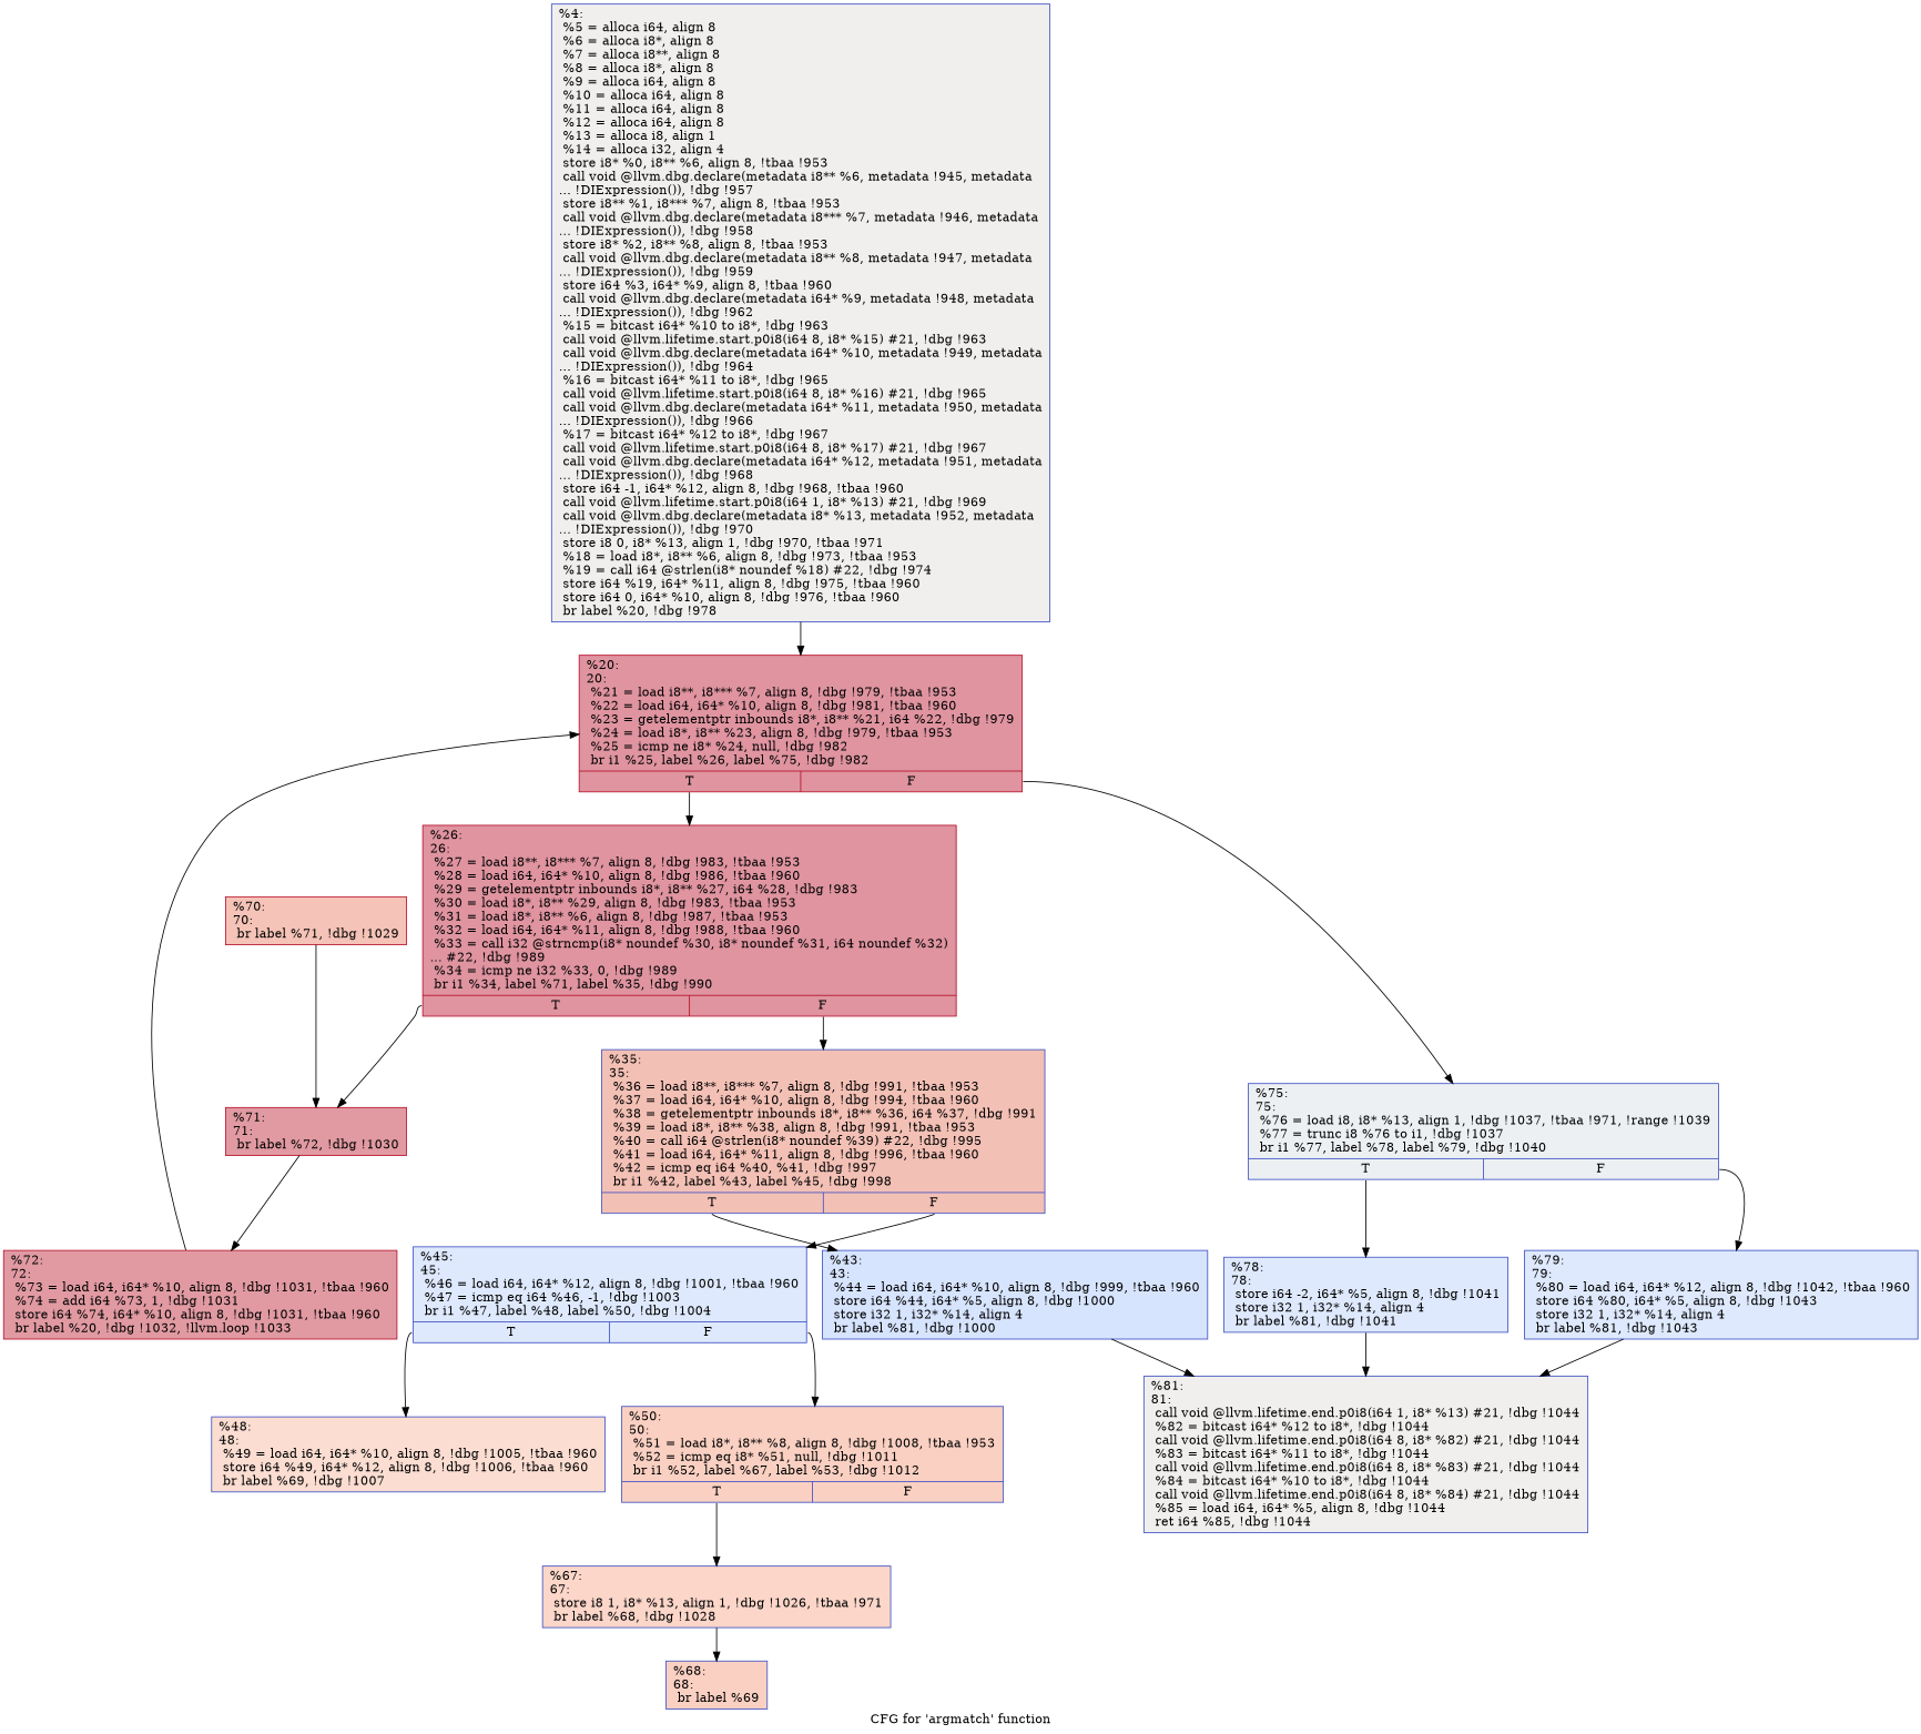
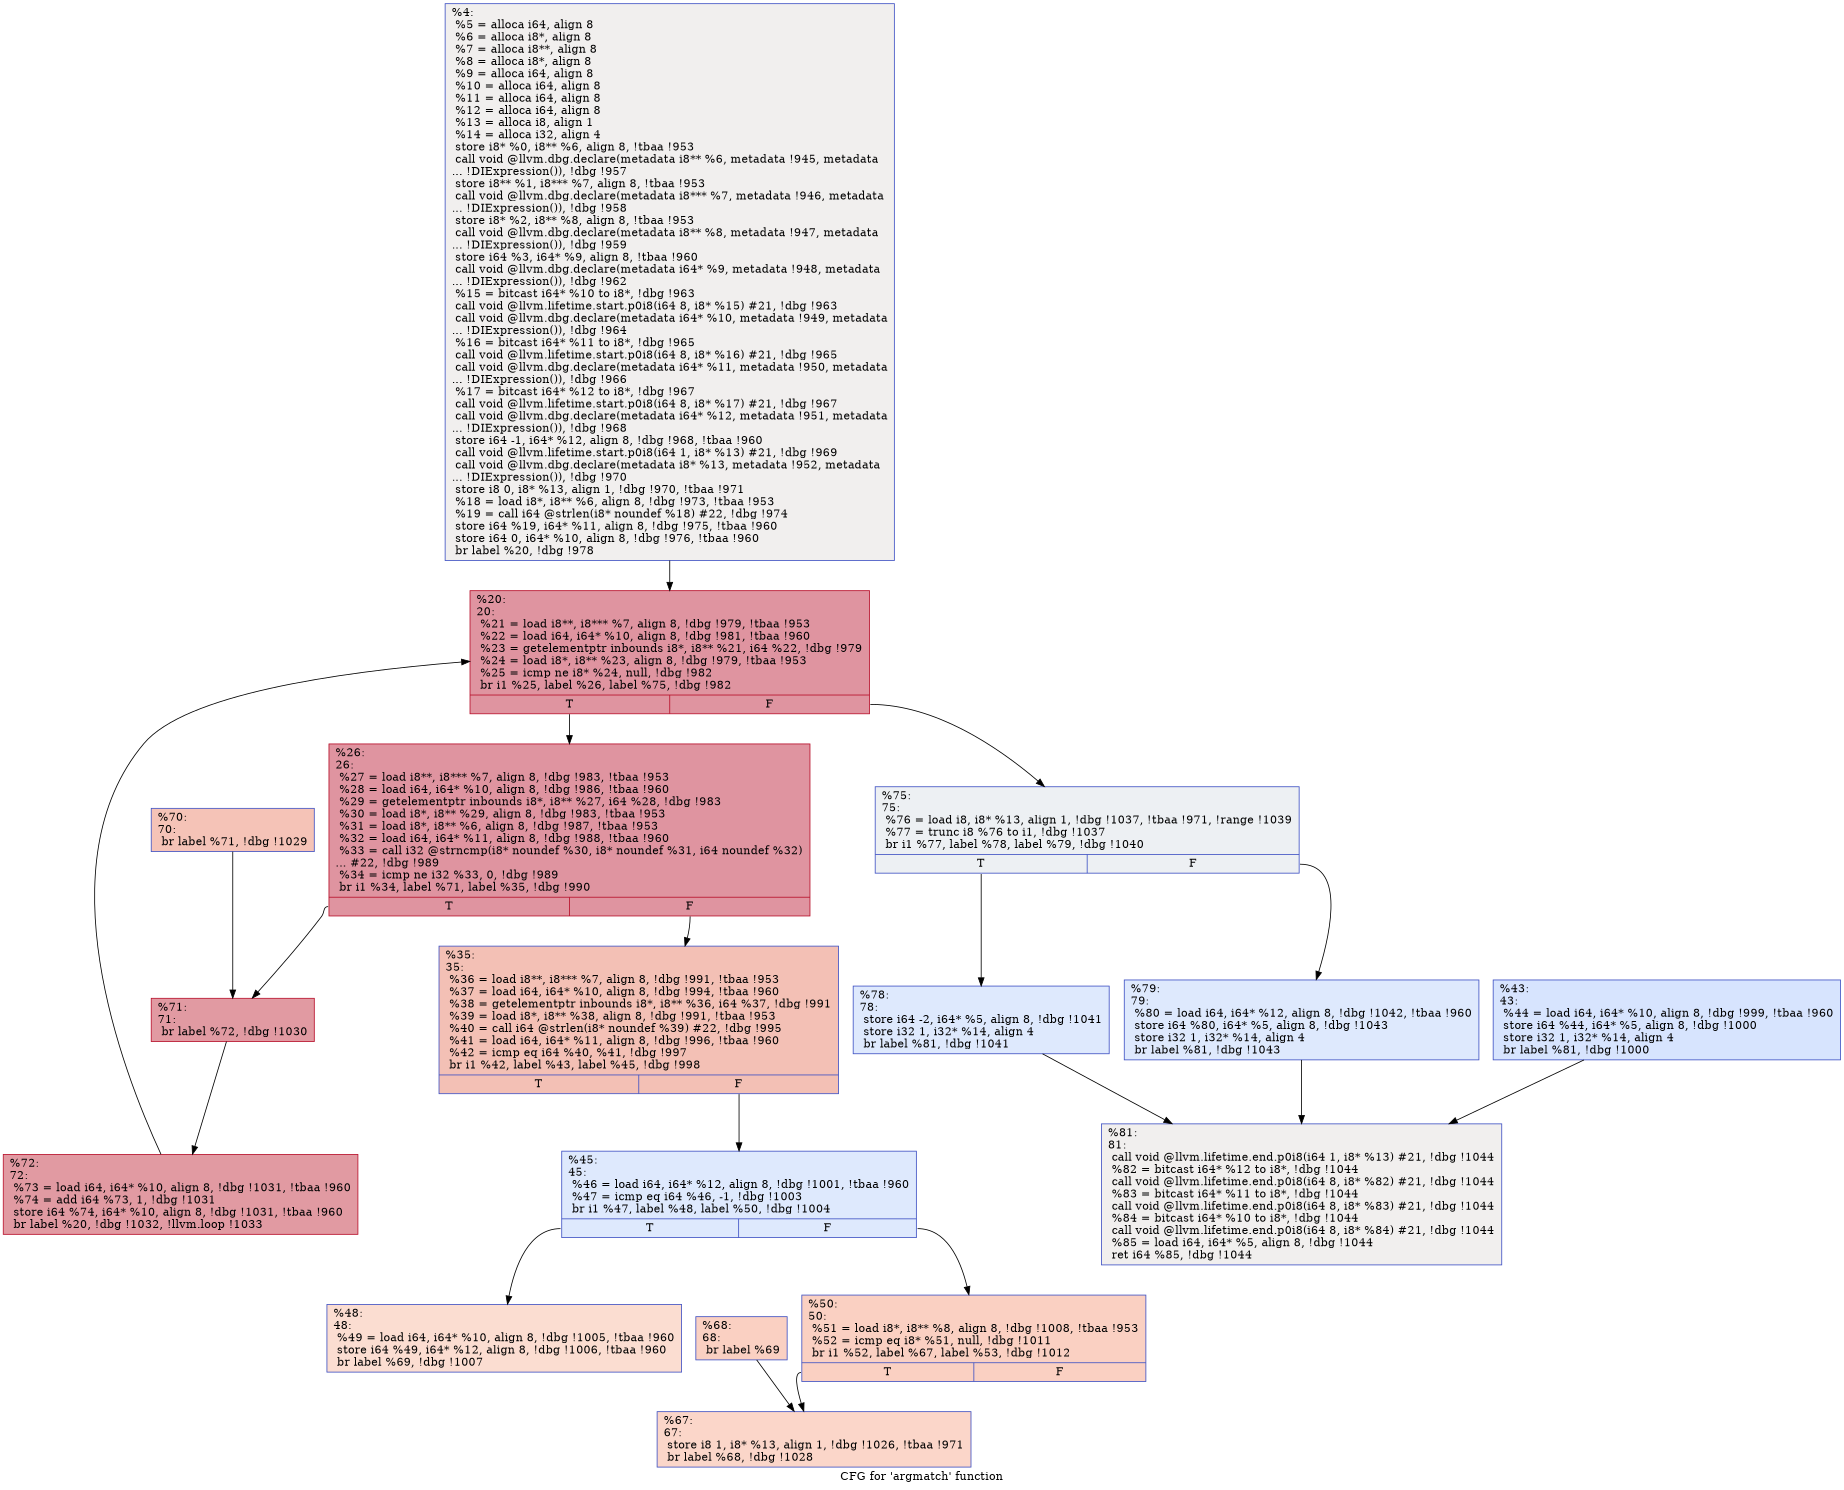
  digraph {
    label="CFG for 'argmatch' function"
    node [color="#3d50c3ff" fillcolor="#b5cdfa70" shape=record style=filled]
    n1 [fillcolor="#e0dbd870" label="{%4:\l  %5 = alloca i64, align 8\l  %6 = alloca i8*, align 8\l  %7 = alloca i8**, align 8\l  %8 = alloca i8*, align 8\l  %9 = alloca i64, align 8\l  %10 = alloca i64, align 8\l  %11 = alloca i64, align 8\l  %12 = alloca i64, align 8\l  %13 = alloca i8, align 1\l  %14 = alloca i32, align 4\l  store i8* %0, i8** %6, align 8, !tbaa !953\l  call void @llvm.dbg.declare(metadata i8** %6, metadata !945, metadata\l... !DIExpression()), !dbg !957\l  store i8** %1, i8*** %7, align 8, !tbaa !953\l  call void @llvm.dbg.declare(metadata i8*** %7, metadata !946, metadata\l... !DIExpression()), !dbg !958\l  store i8* %2, i8** %8, align 8, !tbaa !953\l  call void @llvm.dbg.declare(metadata i8** %8, metadata !947, metadata\l... !DIExpression()), !dbg !959\l  store i64 %3, i64* %9, align 8, !tbaa !960\l  call void @llvm.dbg.declare(metadata i64* %9, metadata !948, metadata\l... !DIExpression()), !dbg !962\l  %15 = bitcast i64* %10 to i8*, !dbg !963\l  call void @llvm.lifetime.start.p0i8(i64 8, i8* %15) #21, !dbg !963\l  call void @llvm.dbg.declare(metadata i64* %10, metadata !949, metadata\l... !DIExpression()), !dbg !964\l  %16 = bitcast i64* %11 to i8*, !dbg !965\l  call void @llvm.lifetime.start.p0i8(i64 8, i8* %16) #21, !dbg !965\l  call void @llvm.dbg.declare(metadata i64* %11, metadata !950, metadata\l... !DIExpression()), !dbg !966\l  %17 = bitcast i64* %12 to i8*, !dbg !967\l  call void @llvm.lifetime.start.p0i8(i64 8, i8* %17) #21, !dbg !967\l  call void @llvm.dbg.declare(metadata i64* %12, metadata !951, metadata\l... !DIExpression()), !dbg !968\l  store i64 -1, i64* %12, align 8, !dbg !968, !tbaa !960\l  call void @llvm.lifetime.start.p0i8(i64 1, i8* %13) #21, !dbg !969\l  call void @llvm.dbg.declare(metadata i8* %13, metadata !952, metadata\l... !DIExpression()), !dbg !970\l  store i8 0, i8* %13, align 1, !dbg !970, !tbaa !971\l  %18 = load i8*, i8** %6, align 8, !dbg !973, !tbaa !953\l  %19 = call i64 @strlen(i8* noundef %18) #22, !dbg !974\l  store i64 %19, i64* %11, align 8, !dbg !975, !tbaa !960\l  store i64 0, i64* %10, align 8, !dbg !976, !tbaa !960\l  br label %20, !dbg !978\l}"]
    n2 [color="#b70d28ff" fillcolor="#b70d2870" label="{%20:\l20:                                               \l  %21 = load i8**, i8*** %7, align 8, !dbg !979, !tbaa !953\l  %22 = load i64, i64* %10, align 8, !dbg !981, !tbaa !960\l  %23 = getelementptr inbounds i8*, i8** %21, i64 %22, !dbg !979\l  %24 = load i8*, i8** %23, align 8, !dbg !979, !tbaa !953\l  %25 = icmp ne i8* %24, null, !dbg !982\l  br i1 %25, label %26, label %75, !dbg !982\l|{<s0>T|<s1>F}}"]
    n3 [color="#b70d28ff" fillcolor="#b70d2870" label="{%26:\l26:                                               \l  %27 = load i8**, i8*** %7, align 8, !dbg !983, !tbaa !953\l  %28 = load i64, i64* %10, align 8, !dbg !986, !tbaa !960\l  %29 = getelementptr inbounds i8*, i8** %27, i64 %28, !dbg !983\l  %30 = load i8*, i8** %29, align 8, !dbg !983, !tbaa !953\l  %31 = load i8*, i8** %6, align 8, !dbg !987, !tbaa !953\l  %32 = load i64, i64* %11, align 8, !dbg !988, !tbaa !960\l  %33 = call i32 @strncmp(i8* noundef %30, i8* noundef %31, i64 noundef %32)\l... #22, !dbg !989\l  %34 = icmp ne i32 %33, 0, !dbg !989\l  br i1 %34, label %71, label %35, !dbg !990\l|{<s0>T|<s1>F}}"]
    n4 [fillcolor="#d6dce470" label="{%75:\l75:                                               \l  %76 = load i8, i8* %13, align 1, !dbg !1037, !tbaa !971, !range !1039\l  %77 = trunc i8 %76 to i1, !dbg !1037\l  br i1 %77, label %78, label %79, !dbg !1040\l|{<s0>T|<s1>F}}"]
    n5 [color="#b70d28ff" fillcolor="#bb1b2c70" label="{%71:\l71:                                               \l  br label %72, !dbg !1030\l}"]
    n6 [fillcolor="#e5705870" label="{%35:\l35:                                               \l  %36 = load i8**, i8*** %7, align 8, !dbg !991, !tbaa !953\l  %37 = load i64, i64* %10, align 8, !dbg !994, !tbaa !960\l  %38 = getelementptr inbounds i8*, i8** %36, i64 %37, !dbg !991\l  %39 = load i8*, i8** %38, align 8, !dbg !991, !tbaa !953\l  %40 = call i64 @strlen(i8* noundef %39) #22, !dbg !995\l  %41 = load i64, i64* %11, align 8, !dbg !996, !tbaa !960\l  %42 = icmp eq i64 %40, %41, !dbg !997\l  br i1 %42, label %43, label %45, !dbg !998\l|{<s0>T|<s1>F}}"]
    n7 [label="{%78:\l78:                                               \l  store i64 -2, i64* %5, align 8, !dbg !1041\l  store i32 1, i32* %14, align 4\l  br label %81, !dbg !1041\l}"]
    n8 [label="{%79:\l79:                                               \l  %80 = load i64, i64* %12, align 8, !dbg !1042, !tbaa !960\l  store i64 %80, i64* %5, align 8, !dbg !1043\l  store i32 1, i32* %14, align 4\l  br label %81, !dbg !1043\l}"]
    n9 [color="#b70d28ff" fillcolor="#bb1b2c70" label="{%72:\l72:                                               \l  %73 = load i64, i64* %10, align 8, !dbg !1031, !tbaa !960\l  %74 = add i64 %73, 1, !dbg !1031\l  store i64 %74, i64* %10, align 8, !dbg !1031, !tbaa !960\l  br label %20, !dbg !1032, !llvm.loop !1033\l}"]
    n10 [fillcolor="#a5c3fe70" label="{%43:\l43:                                               \l  %44 = load i64, i64* %10, align 8, !dbg !999, !tbaa !960\l  store i64 %44, i64* %5, align 8, !dbg !1000\l  store i32 1, i32* %14, align 4\l  br label %81, !dbg !1000\l}"]
    n11 [label="{%45:\l45:                                               \l  %46 = load i64, i64* %12, align 8, !dbg !1001, !tbaa !960\l  %47 = icmp eq i64 %46, -1, !dbg !1003\l  br i1 %47, label %48, label %50, !dbg !1004\l|{<s0>T|<s1>F}}"]
    n12 [fillcolor="#e0dbd870" label="{%81:\l81:                                               \l  call void @llvm.lifetime.end.p0i8(i64 1, i8* %13) #21, !dbg !1044\l  %82 = bitcast i64* %12 to i8*, !dbg !1044\l  call void @llvm.lifetime.end.p0i8(i64 8, i8* %82) #21, !dbg !1044\l  %83 = bitcast i64* %11 to i8*, !dbg !1044\l  call void @llvm.lifetime.end.p0i8(i64 8, i8* %83) #21, !dbg !1044\l  %84 = bitcast i64* %10 to i8*, !dbg !1044\l  call void @llvm.lifetime.end.p0i8(i64 8, i8* %84) #21, !dbg !1044\l  %85 = load i64, i64* %5, align 8, !dbg !1044\l  ret i64 %85, !dbg !1044\l}"]
    n13 [fillcolor="#f7b39670" label="{%48:\l48:                                               \l  %49 = load i64, i64* %10, align 8, !dbg !1005, !tbaa !960\l  store i64 %49, i64* %12, align 8, !dbg !1006, !tbaa !960\l  br label %69, !dbg !1007\l}"]
    n14 [fillcolor="#f3947570" label="{%50:\l50:                                               \l  %51 = load i8*, i8** %8, align 8, !dbg !1008, !tbaa !953\l  %52 = icmp eq i8* %51, null, !dbg !1011\l  br i1 %52, label %67, label %53, !dbg !1012\l|{<s0>T|<s1>F}}"]
    n15 [fillcolor="#f6a38570" label="{%67:\l67:                                               \l  store i8 1, i8* %13, align 1, !dbg !1026, !tbaa !971\l  br label %68, !dbg !1028\l}"]
    n16 [fillcolor="#f3947570" label="{%68:\l68:                                               \l  br label %69\l}"]
-   n17 [color="#b70d28ff" fillcolor="#e8765c70" label="{%70:\l70:                                               \l  br label %71, !dbg !1029\l}"]
+   n17 [fillcolor="#e8765c70" label="{%70:\l70:                                               \l  br label %71, !dbg !1029\l}"]
    n1 -> n2
    n2 -> n3 [tailport=s0]
    n2 -> n4 [tailport=s1]
    n3 -> n5 [tailport=s0]
    n3 -> n6 [tailport=s1]
    n4 -> n7 [tailport=s0]
    n4 -> n8 [tailport=s1]
    n5 -> n9
-   n6 -> n10 [tailport=s0]
    n6 -> n11 [tailport=s1]
    n7 -> n12
    n8 -> n12
    n9 -> n2
    n10 -> n12
    n11 -> n13 [tailport=s0]
    n11 -> n14 [tailport=s1]
    n14 -> n15 [tailport=s0]
-   n15 -> n16
+   n16 -> n15
    n17 -> n5
  }
